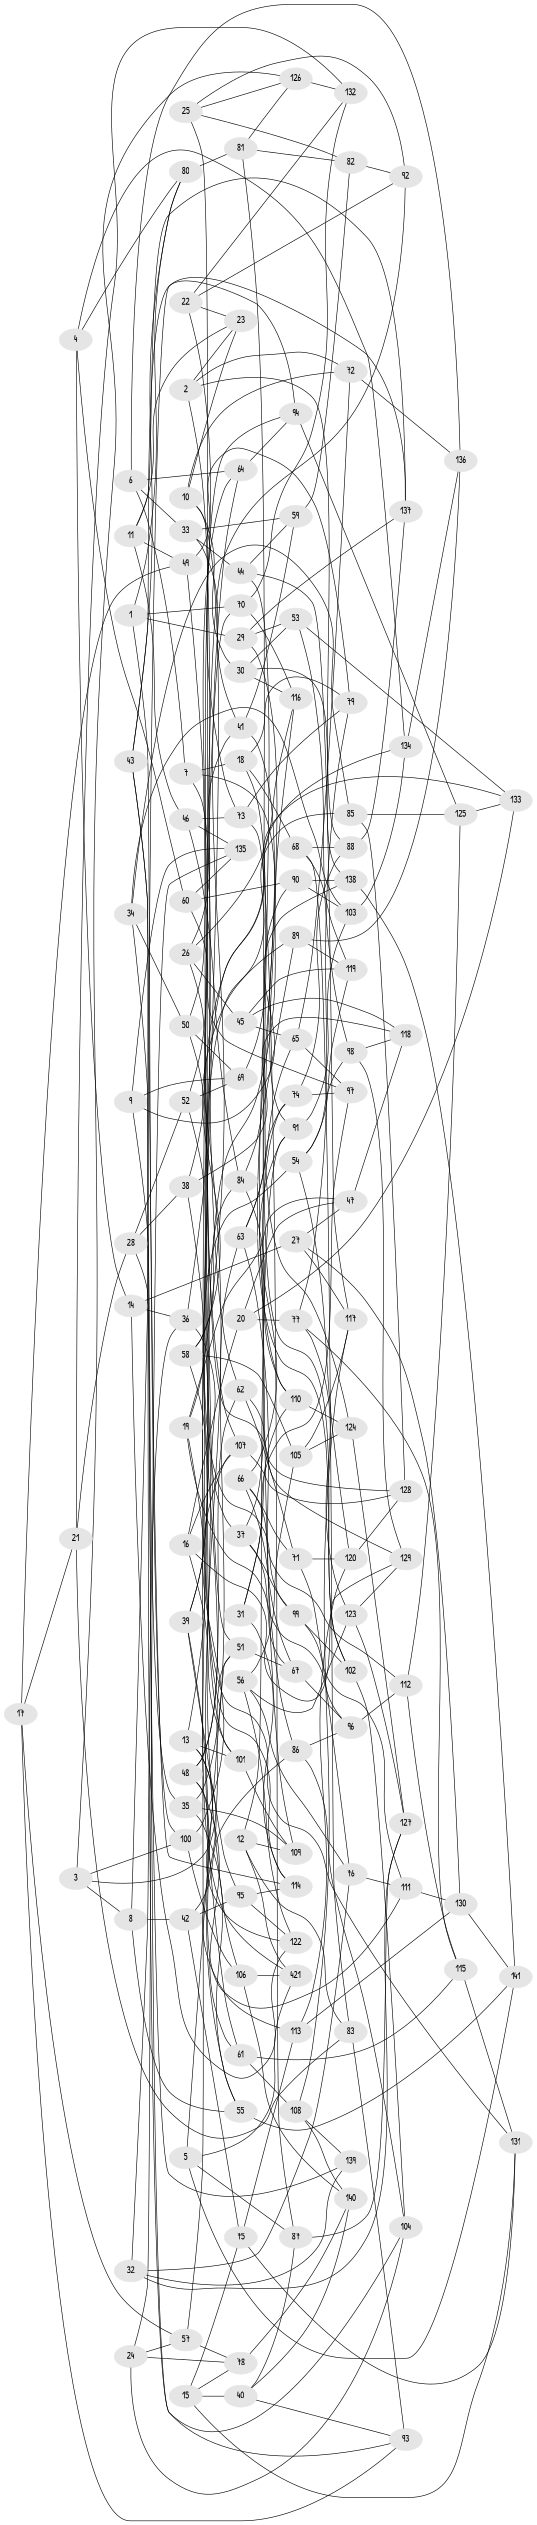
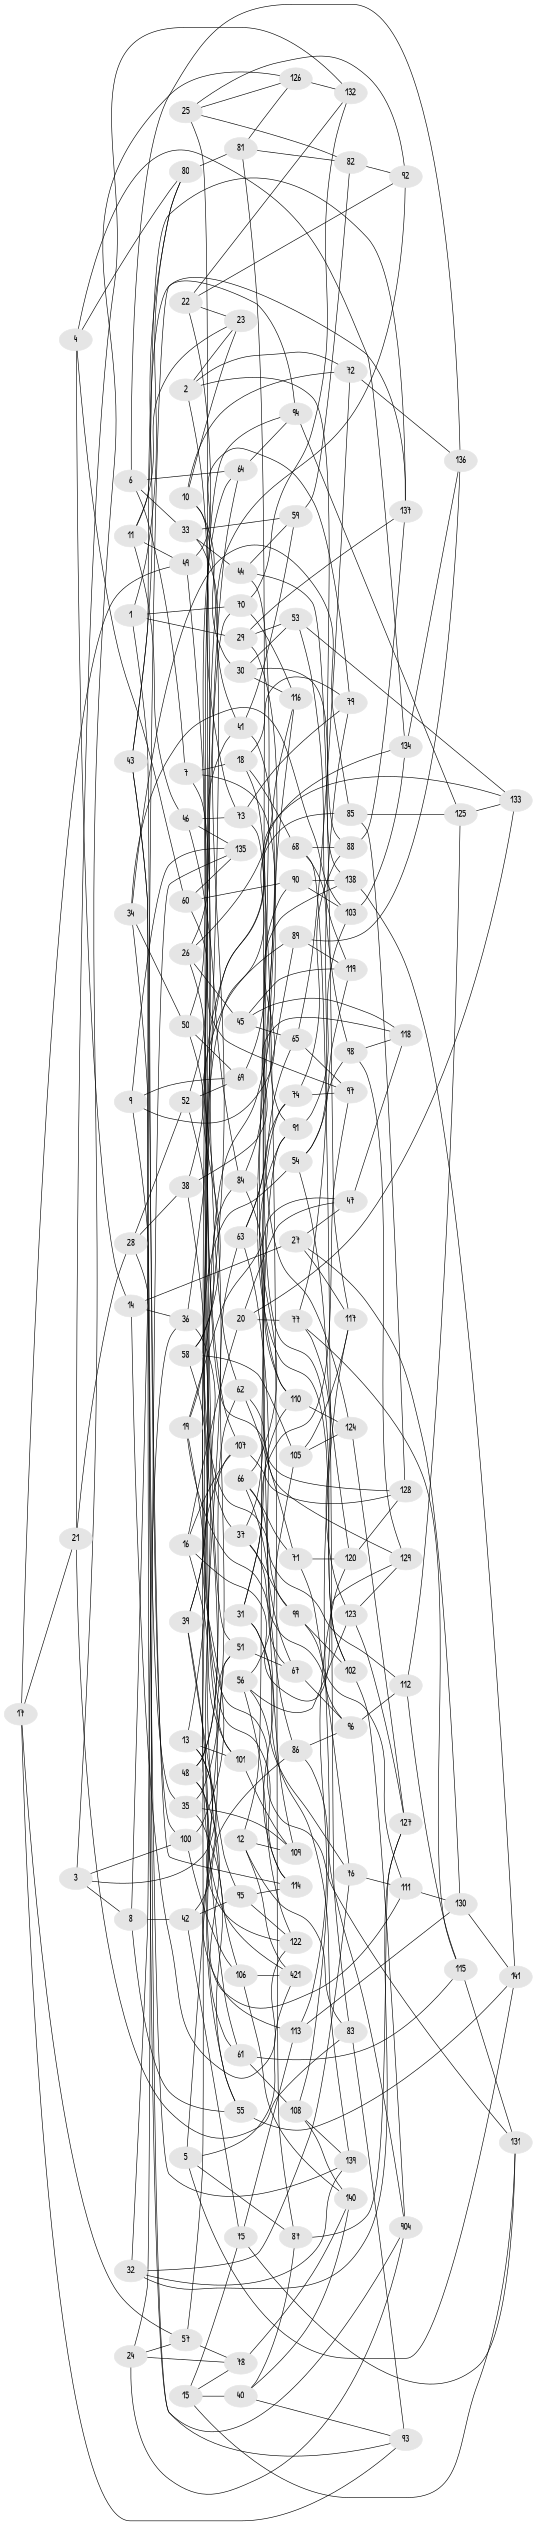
  graph {
    fontname="Patrick Hand"
    rankdir=LR
    node [color=gray90 fontname="Patrick Hand" style=filled]
    edge [fontname="Patrick Hand"]
    1
    29
    70
    80
    100
    137
    53
    124
    116
    132
    81
    107
    106
    2
    23
    62
    72
    88
    71
    128
    136
    3
    8
    51
    126
    42
    55
    67
    4
    14
    60
    134
    122
    27
    36
    135
    97
    90
    5
    87
    n41 [label=421]
    141
    127
    6
    7
    33
    64
    18
    91
    114
    41
    44
    59
    94
    68
    79
    110
    103
    75
    95
    86
    9
    35
    69
    138
    109
    63
    10
    30
    131
    11
    46
    49
    73
    84
    12
    83
    93
    13
    101
    113
    130
    120
    47
    117
    133
    37
    15
    40
    78
    140
    16
    20
    129
    77
    17
    21
    57
    28
    119
    19
    118
    96
    123
    115
-   104
+   104 [label=904]
    38
    52
    22
    92
    24
    25
    82
    26
    45
    102
    65
    61
    99
    98
    31
    139
    32
    76
    111
    34
    50
    85
    125
    74
    112
    108
    39
    43
    89
    48
    54
    56
    105
    58
    66
    1 -- 29
    1 -- 70
    1 -- 80
    1 -- 100
    29 -- 137
    29 -- 53
    29 -- 124
    70 -- 116
    70 -- 132
    80 -- 81
    100 -- 107
    100 -- 106
    53 -- 133
    53 -- 98
    124 -- 127
    81 -- 126
    81 -- 109
    81 -- 82
    107 -- 128
    106 -- n41
    106 -- 140
    2 -- 23
    2 -- 62
    2 -- 72
    2 -- 88
    62 -- 71
    62 -- 128
    72 -- 136
    88 -- 137
    71 -- 120
    71 -- 76
    3 -- 100
    3 -- 8
    3 -- 51
    3 -- 126
    8 -- 137
    8 -- 42
    8 -- 55
    51 -- 67
    126 -- 132
    42 -- 75
    42 -- 95
    42 -- 86
    55 -- 141
    67 -- 96
    4 -- 80
    4 -- 14
    4 -- 60
    4 -- 134
    14 -- 122
    14 -- 27
    14 -- 36
    60 -- 135
    60 -- 97
    60 -- 90
    134 -- 136
    27 -- 130
    27 -- 47
    27 -- 117
    36 -- 133
    36 -- 37
    90 -- 103
    90 -- 138
    5 -- 51
    5 -- 87
    5 -- n41
    5 -- 141
    87 -- 127
    6 -- 136
    6 -- 7
    6 -- 33
    6 -- 64
    7 -- 18
    7 -- 91
    7 -- 114
    33 -- 41
    33 -- 44
    33 -- 59
    64 -- 94
    18 -- 68
    18 -- 79
    18 -- 110
    91 -- 103
    41 -- 59
    41 -- 102
    44 -- 59
    44 -- 117
    44 -- 102
    59 -- 82
    94 -- 125
    68 -- 88
    68 -- 83
    68 -- 119
    110 -- 124
    103 -- 134
    75 -- 131
    75 -- 113
    95 -- 122
    95 -- 114
    86 -- 96
    86 -- 104
    9 -- 135
    9 -- 35
    9 -- 69
    9 -- 138
    35 -- 55
    35 -- 109
    35 -- 63
    69 -- 90
    138 -- 141
    63 -- 86
    63 -- 65
    63 -- 74
    10 -- 23
    10 -- 72
    10 -- 30
    10 -- 131
    30 -- 53
    30 -- 116
    30 -- 138
    11 -- 137
    11 -- 23
    11 -- 46
    11 -- 49
    46 -- 135
    46 -- 73
    46 -- 84
    49 -- 107
    49 -- 79
    73 -- 87
    73 -- 79
    84 -- 110
    84 -- 89
    12 -- n41
    12 -- 91
    12 -- 109
    12 -- 83
    83 -- 93
    13 -- 116
    13 -- 122
    13 -- 101
    13 -- 113
    101 -- 109
    113 -- 130
    113 -- 120
    130 -- 141
    120 -- 128
    47 -- 118
    37 -- 96
    37 -- 99
    37 -- 74
    15 -- 75
    15 -- 131
    15 -- 40
    15 -- 78
    40 -- 87
    40 -- 93
    40 -- 140
    78 -- 140
    16 -- 107
    16 -- 101
    16 -- 20
    16 -- 129
    20 -- 47
    20 -- 133
    20 -- 77
    77 -- 79
    77 -- 123
    77 -- 115
    17 -- 49
    17 -- 93
    17 -- 21
    17 -- 57
    21 -- 132
    21 -- 83
    21 -- 28
    57 -- 70
    57 -- 78
    28 -- 104
    28 -- 38
    28 -- 52
    19 -- 67
    19 -- n41
    19 -- 64
    19 -- 47
    96 -- 112
    123 -- 127
    123 -- 129
    115 -- 131
    38 -- 118
    38 -- 92
    38 -- 61
    52 -- 64
    52 -- 69
    52 -- 99
    22 -- 132
    22 -- 23
    22 -- 73
    22 -- 92
    24 -- 135
    24 -- 78
    24 -- 57
    24 -- 104
    25 -- 51
    25 -- 126
    25 -- 92
    25 -- 82
    82 -- 92
    26 -- 116
    26 -- 41
    26 -- 129
    26 -- 45
    45 -- 119
    45 -- 118
    45 -- 65
    102 -- 104
    65 -- 72
    65 -- 97
    61 -- 115
    61 -- 108
    99 -- 102
    99 -- 111
    98 -- 129
    98 -- 118
    31 -- 97
    31 -- 114
    31 -- 110
+   31 -- 139
    32 -- 36
    32 -- 127
    32 -- 139
    32 -- 76
    76 -- 111
    111 -- 130
    34 -- 103
    34 -- 139
    34 -- 50
    34 -- 85
    50 -- 106
    50 -- 94
    50 -- 69
    85 -- 128
    85 -- 125
    125 -- 133
    74 -- 88
    74 -- 97
    112 -- 115
    112 -- 125
    108 -- 117
    108 -- 140
    108 -- 139
    39 -- 55
    39 -- 134
    39 -- 95
    39 -- 85
    43 -- 80
    43 -- 114
    43 -- 94
    43 -- 93
    89 -- 136
    89 -- 119
    48 -- 62
    48 -- 61
    48 -- 111
    48 -- 54
    54 -- 120
    54 -- 119
    54 -- 98
    56 -- 122
    56 -- 123
    56 -- 76
    56 -- 105
    105 -- 124
    105 -- 117
    58 -- 84
    58 -- 101
    58 -- 89
    58 -- 105
    66 -- 71
    66 -- 67
    66 -- 91
    66 -- 112
  }
